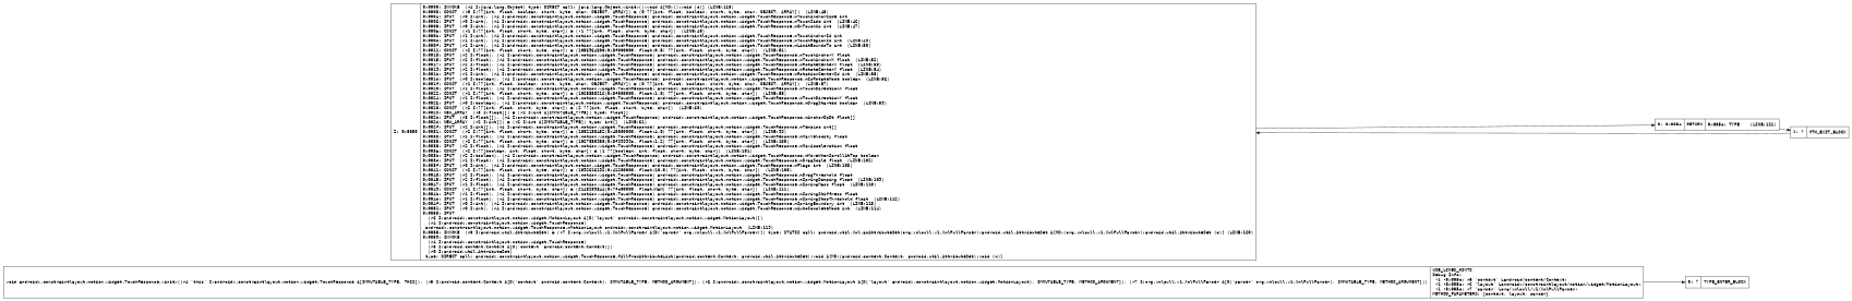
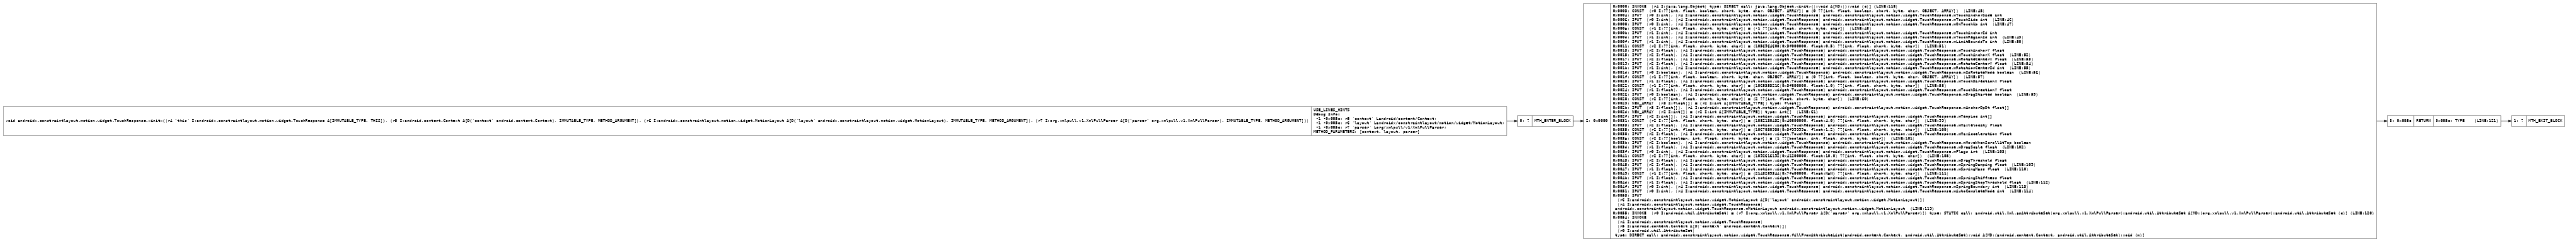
  digraph {
    fontname="DejaVu Sans Mono"
    rankdir=LR
    node [fontname="DejaVu Sans Mono" shape=record]
    edge [fontname="DejaVu Sans Mono"]
-   n1 [label="{0\:\ ?|TYPE_ENTER_BLOCK\l}"]
-   n2 [label="{2\:\ 0x0000|0x0000: INVOKE  (r4 I:java.lang.Object) type: DIRECT call: java.lang.Object.\<init\>():void A[MD:():void (c)] (LINE:118)\l0x0003: CONST  (r0 I:??[int, float, boolean, short, byte, char, OBJECT, ARRAY]) = (0 ??[int, float, boolean, short, byte, char, OBJECT, ARRAY])  (LINE:45)\l0x0004: IPUT  (r0 I:int), (r4 I:androidx.constraintlayout.motion.widget.TouchResponse) androidx.constraintlayout.motion.widget.TouchResponse.mTouchAnchorSide int \l0x0006: IPUT  (r0 I:int), (r4 I:androidx.constraintlayout.motion.widget.TouchResponse) androidx.constraintlayout.motion.widget.TouchResponse.mTouchSide int  (LINE:46)\l0x0008: IPUT  (r0 I:int), (r4 I:androidx.constraintlayout.motion.widget.TouchResponse) androidx.constraintlayout.motion.widget.TouchResponse.mOnTouchUp int  (LINE:47)\l0x000a: CONST  (r1 I:??[int, float, short, byte, char]) = (\-1 ??[int, float, short, byte, char])  (LINE:48)\l0x000b: IPUT  (r1 I:int), (r4 I:androidx.constraintlayout.motion.widget.TouchResponse) androidx.constraintlayout.motion.widget.TouchResponse.mTouchAnchorId int \l0x000d: IPUT  (r1 I:int), (r4 I:androidx.constraintlayout.motion.widget.TouchResponse) androidx.constraintlayout.motion.widget.TouchResponse.mTouchRegionId int  (LINE:49)\l0x000f: IPUT  (r1 I:int), (r4 I:androidx.constraintlayout.motion.widget.TouchResponse) androidx.constraintlayout.motion.widget.TouchResponse.mLimitBoundsTo int  (LINE:50)\l0x0011: CONST  (r2 I:??[int, float, short, byte, char]) = (1056964608(0x3f000000, float:0.5) ??[int, float, short, byte, char])  (LINE:51)\l0x0013: IPUT  (r2 I:float), (r4 I:androidx.constraintlayout.motion.widget.TouchResponse) androidx.constraintlayout.motion.widget.TouchResponse.mTouchAnchorY float \l0x0015: IPUT  (r2 I:float), (r4 I:androidx.constraintlayout.motion.widget.TouchResponse) androidx.constraintlayout.motion.widget.TouchResponse.mTouchAnchorX float  (LINE:52)\l0x0017: IPUT  (r2 I:float), (r4 I:androidx.constraintlayout.motion.widget.TouchResponse) androidx.constraintlayout.motion.widget.TouchResponse.mRotateCenterX float  (LINE:53)\l0x0019: IPUT  (r2 I:float), (r4 I:androidx.constraintlayout.motion.widget.TouchResponse) androidx.constraintlayout.motion.widget.TouchResponse.mRotateCenterY float  (LINE:54)\l0x001b: IPUT  (r1 I:int), (r4 I:androidx.constraintlayout.motion.widget.TouchResponse) androidx.constraintlayout.motion.widget.TouchResponse.mRotationCenterId int  (LINE:55)\l0x001d: IPUT  (r0 I:boolean), (r4 I:androidx.constraintlayout.motion.widget.TouchResponse) androidx.constraintlayout.motion.widget.TouchResponse.mIsRotateMode boolean  (LINE:56)\l0x001f: CONST  (r1 I:??[int, float, boolean, short, byte, char, OBJECT, ARRAY]) = (0 ??[int, float, boolean, short, byte, char, OBJECT, ARRAY])  (LINE:57)\l0x0020: IPUT  (r1 I:float), (r4 I:androidx.constraintlayout.motion.widget.TouchResponse) androidx.constraintlayout.motion.widget.TouchResponse.mTouchDirectionX float \l0x0022: CONST  (r1 I:??[int, float, short, byte, char]) = (1065353216(0x3f800000, float:1.0) ??[int, float, short, byte, char])  (LINE:58)\l0x0024: IPUT  (r1 I:float), (r4 I:androidx.constraintlayout.motion.widget.TouchResponse) androidx.constraintlayout.motion.widget.TouchResponse.mTouchDirectionY float \l0x0026: IPUT  (r0 I:boolean), (r4 I:androidx.constraintlayout.motion.widget.TouchResponse) androidx.constraintlayout.motion.widget.TouchResponse.mDragStarted boolean  (LINE:59)\l0x0028: CONST  (r2 I:??[int, float, short, byte, char]) = (2 ??[int, float, short, byte, char])  (LINE:60)\l0x0029: NEW_ARRAY  (r3 I:float[]) = (r2 I:int A[IMMUTABLE_TYPE]) type: float[] \l0x002b: IPUT  (r3 I:float[]), (r4 I:androidx.constraintlayout.motion.widget.TouchResponse) androidx.constraintlayout.motion.widget.TouchResponse.mAnchorDpDt float[] \l0x002d: NEW_ARRAY  (r2 I:int[]) = (r2 I:int A[IMMUTABLE_TYPE]) type: int[]  (LINE:61)\l0x002f: IPUT  (r2 I:int[]), (r4 I:androidx.constraintlayout.motion.widget.TouchResponse) androidx.constraintlayout.motion.widget.TouchResponse.mTempLoc int[] \l0x0031: CONST  (r2 I:??[int, float, short, byte, char]) = (1082130432(0x40800000, float:4.0) ??[int, float, short, byte, char])  (LINE:99)\l0x0033: IPUT  (r2 I:float), (r4 I:androidx.constraintlayout.motion.widget.TouchResponse) androidx.constraintlayout.motion.widget.TouchResponse.mMaxVelocity float \l0x0035: CONST  (r2 I:??[int, float, short, byte, char]) = (1067030938(0x3f99999a, float:1.2) ??[int, float, short, byte, char])  (LINE:100)\l0x0038: IPUT  (r2 I:float), (r4 I:androidx.constraintlayout.motion.widget.TouchResponse) androidx.constraintlayout.motion.widget.TouchResponse.mMaxAcceleration float \l0x003a: CONST  (r2 I:??[boolean, int, float, short, byte, char]) = (1 ??[boolean, int, float, short, byte, char])  (LINE:101)\l0x003b: IPUT  (r2 I:boolean), (r4 I:androidx.constraintlayout.motion.widget.TouchResponse) androidx.constraintlayout.motion.widget.TouchResponse.mMoveWhenScrollAtTop boolean \l0x003d: IPUT  (r1 I:float), (r4 I:androidx.constraintlayout.motion.widget.TouchResponse) androidx.constraintlayout.motion.widget.TouchResponse.mDragScale float  (LINE:102)\l0x003f: IPUT  (r0 I:int), (r4 I:androidx.constraintlayout.motion.widget.TouchResponse) androidx.constraintlayout.motion.widget.TouchResponse.mFlags int  (LINE:103)\l0x0041: CONST  (r2 I:??[int, float, short, byte, char]) = (1092616192(0x41200000, float:10.0) ??[int, float, short, byte, char])  (LINE:108)\l0x0043: IPUT  (r2 I:float), (r4 I:androidx.constraintlayout.motion.widget.TouchResponse) androidx.constraintlayout.motion.widget.TouchResponse.mDragThreshold float \l0x0045: IPUT  (r2 I:float), (r4 I:androidx.constraintlayout.motion.widget.TouchResponse) androidx.constraintlayout.motion.widget.TouchResponse.mSpringDamping float  (LINE:109)\l0x0047: IPUT  (r1 I:float), (r4 I:androidx.constraintlayout.motion.widget.TouchResponse) androidx.constraintlayout.motion.widget.TouchResponse.mSpringMass float  (LINE:110)\l0x0049: CONST  (r1 I:??[int, float, short, byte, char]) = (2143289344(0x7fc00000, float:NaN) ??[int, float, short, byte, char])  (LINE:111)\l0x004b: IPUT  (r1 I:float), (r4 I:androidx.constraintlayout.motion.widget.TouchResponse) androidx.constraintlayout.motion.widget.TouchResponse.mSpringStiffness float \l0x004d: IPUT  (r1 I:float), (r4 I:androidx.constraintlayout.motion.widget.TouchResponse) androidx.constraintlayout.motion.widget.TouchResponse.mSpringStopThreshold float  (LINE:112)\l0x004f: IPUT  (r0 I:int), (r4 I:androidx.constraintlayout.motion.widget.TouchResponse) androidx.constraintlayout.motion.widget.TouchResponse.mSpringBoundary int  (LINE:113)\l0x0051: IPUT  (r0 I:int), (r4 I:androidx.constraintlayout.motion.widget.TouchResponse) androidx.constraintlayout.motion.widget.TouchResponse.mAutoCompleteMode int  (LINE:114)\l0x0053: IPUT  \l  (r6 I:androidx.constraintlayout.motion.widget.MotionLayout A[D('layout' androidx.constraintlayout.motion.widget.MotionLayout)])\l  (r4 I:androidx.constraintlayout.motion.widget.TouchResponse)\l androidx.constraintlayout.motion.widget.TouchResponse.mMotionLayout androidx.constraintlayout.motion.widget.MotionLayout  (LINE:119)\l0x0055: INVOKE  (r0 I:android.util.AttributeSet) = (r7 I:org.xmlpull.v1.XmlPullParser A[D('parser' org.xmlpull.v1.XmlPullParser)]) type: STATIC call: android.util.Xml.asAttributeSet(org.xmlpull.v1.XmlPullParser):android.util.AttributeSet A[MD:(org.xmlpull.v1.XmlPullParser):android.util.AttributeSet (c)] (LINE:120)\l0x0059: INVOKE  \l  (r4 I:androidx.constraintlayout.motion.widget.TouchResponse)\l  (r5 I:android.content.Context A[D('context' android.content.Context)])\l  (r0 I:android.util.AttributeSet)\l type: DIRECT call: androidx.constraintlayout.motion.widget.TouchResponse.fillFromAttributeList(android.content.Context, android.util.AttributeSet):void A[MD:(android.content.Context, android.util.AttributeSet):void (m)]\l}"]
+   n1 [label="{0\:\ ?|MTH_ENTER_BLOCK\l}"]
+   n2 [label="{2\:\ 0x0000|0x0000: INVOKE  (r4 I:java.lang.Object) type: DIRECT call: java.lang.Object.\<init\>():void A[MD:():void (c)] (LINE:118)\l0x0003: CONST  (r0 I:??[int, float, boolean, short, byte, char, OBJECT, ARRAY]) = (0 ??[int, float, boolean, short, byte, char, OBJECT, ARRAY])  (LINE:45)\l0x0004: IPUT  (r0 I:int), (r4 I:androidx.constraintlayout.motion.widget.TouchResponse) androidx.constraintlayout.motion.widget.TouchResponse.mTouchAnchorSide int \l0x0006: IPUT  (r0 I:int), (r4 I:androidx.constraintlayout.motion.widget.TouchResponse) androidx.constraintlayout.motion.widget.TouchResponse.mTouchSide int  (LINE:46)\l0x0008: IPUT  (r0 I:int), (r4 I:androidx.constraintlayout.motion.widget.TouchResponse) androidx.constraintlayout.motion.widget.TouchResponse.mOnTouchUp int  (LINE:47)\l0x000a: CONST  (r1 I:??[int, float, short, byte, char]) = (\-1 ??[int, float, short, byte, char])  (LINE:48)\l0x000b: IPUT  (r1 I:int), (r4 I:androidx.constraintlayout.motion.widget.TouchResponse) androidx.constraintlayout.motion.widget.TouchResponse.mTouchAnchorId int \l0x000d: IPUT  (r1 I:int), (r4 I:androidx.constraintlayout.motion.widget.TouchResponse) androidx.constraintlayout.motion.widget.TouchResponse.mTouchRegionId int  (LINE:49)\l0x000f: IPUT  (r1 I:int), (r4 I:androidx.constraintlayout.motion.widget.TouchResponse) androidx.constraintlayout.motion.widget.TouchResponse.mLimitBoundsTo int  (LINE:50)\l0x0011: CONST  (r2 I:??[int, float, short, byte, char]) = (1056964608(0x3f000000, float:0.5) ??[int, float, short, byte, char])  (LINE:51)\l0x0013: IPUT  (r2 I:float), (r4 I:androidx.constraintlayout.motion.widget.TouchResponse) androidx.constraintlayout.motion.widget.TouchResponse.mTouchAnchorY float \l0x0015: IPUT  (r2 I:float), (r4 I:androidx.constraintlayout.motion.widget.TouchResponse) androidx.constraintlayout.motion.widget.TouchResponse.mTouchAnchorX float  (LINE:52)\l0x0017: IPUT  (r2 I:float), (r4 I:androidx.constraintlayout.motion.widget.TouchResponse) androidx.constraintlayout.motion.widget.TouchResponse.mRotateCenterX float  (LINE:53)\l0x0019: IPUT  (r2 I:float), (r4 I:androidx.constraintlayout.motion.widget.TouchResponse) androidx.constraintlayout.motion.widget.TouchResponse.mRotateCenterY float  (LINE:54)\l0x001b: IPUT  (r1 I:int), (r4 I:androidx.constraintlayout.motion.widget.TouchResponse) androidx.constraintlayout.motion.widget.TouchResponse.mRotationCenterId int  (LINE:55)\l0x001d: IPUT  (r0 I:boolean), (r4 I:androidx.constraintlayout.motion.widget.TouchResponse) androidx.constraintlayout.motion.widget.TouchResponse.mIsRotateMode boolean  (LINE:56)\l0x001f: CONST  (r1 I:??[int, float, boolean, short, byte, char, OBJECT, ARRAY]) = (0 ??[int, float, boolean, short, byte, char, OBJECT, ARRAY])  (LINE:57)\l0x0020: IPUT  (r1 I:float), (r4 I:androidx.constraintlayout.motion.widget.TouchResponse) androidx.constraintlayout.motion.widget.TouchResponse.mTouchDirectionX float \l0x0022: CONST  (r1 I:??[int, float, short, byte, char]) = (1065353216(0x3f800000, float:1.0) ??[int, float, short, byte, char])  (LINE:58)\l0x0024: IPUT  (r1 I:float), (r4 I:androidx.constraintlayout.motion.widget.TouchResponse) androidx.constraintlayout.motion.widget.TouchResponse.mTouchDirectionY float \l0x0026: IPUT  (r0 I:boolean), (r4 I:androidx.constraintlayout.motion.widget.TouchResponse) androidx.constraintlayout.motion.widget.TouchResponse.mDragStarted boolean  (LINE:59)\l0x0028: CONST  (r2 I:??[int, float, short, byte, char]) = (2 ??[int, float, short, byte, char])  (LINE:60)\l0x0029: NEW_ARRAY  (r3 I:float[]) = (r2 I:int A[IMMUTABLE_TYPE]) type: float[] \l0x002b: IPUT  (r3 I:float[]), (r4 I:androidx.constraintlayout.motion.widget.TouchResponse) androidx.constraintlayout.motion.widget.TouchResponse.mAnchorDpDt float[] \l0x002d: NEW_ARRAY  (r2 I:int[]) = (r2 I:int A[IMMUTABLE_TYPE]) type: int[]  (LINE:61)\l0x002f: IPUT  (r2 I:int[]), (r4 I:androidx.constraintlayout.motion.widget.TouchResponse) androidx.constraintlayout.motion.widget.TouchResponse.mTempLoc int[] \l0x0031: CONST  (r2 I:??[int, float, short, byte, char]) = (1082130432(0x40800000, float:4.0) ??[int, float, short, byte, char])  (LINE:99)\l0x0033: IPUT  (r2 I:float), (r4 I:androidx.constraintlayout.motion.widget.TouchResponse) androidx.constraintlayout.motion.widget.TouchResponse.mMaxVelocity float \l0x0035: CONST  (r2 I:??[int, float, short, byte, char]) = (1067030938(0x3f99999a, float:1.2) ??[int, float, short, byte, char])  (LINE:100)\l0x0038: IPUT  (r2 I:float), (r4 I:androidx.constraintlayout.motion.widget.TouchResponse) androidx.constraintlayout.motion.widget.TouchResponse.mMaxAcceleration float \l0x003a: CONST  (r2 I:??[boolean, int, float, short, byte, char]) = (1 ??[boolean, int, float, short, byte, char])  (LINE:101)\l0x003b: IPUT  (r2 I:boolean), (r4 I:androidx.constraintlayout.motion.widget.TouchResponse) androidx.constraintlayout.motion.widget.TouchResponse.mMoveWhenScrollAtTop boolean \l0x003d: IPUT  (r1 I:float), (r4 I:androidx.constraintlayout.motion.widget.TouchResponse) androidx.constraintlayout.motion.widget.TouchResponse.mDragScale float  (LINE:102)\l0x003f: IPUT  (r0 I:int), (r4 I:androidx.constraintlayout.motion.widget.TouchResponse) androidx.constraintlayout.motion.widget.TouchResponse.mFlags int  (LINE:103)\l0x0041: CONST  (r2 I:??[int, float, short, byte, char]) = (1092616192(0x41200000, float:10.0) ??[int, float, short, byte, char])  (LINE:108)\l0x0043: IPUT  (r2 I:float), (r4 I:androidx.constraintlayout.motion.widget.TouchResponse) androidx.constraintlayout.motion.widget.TouchResponse.mDragThreshold float \l0x0045: IPUT  (r2 I:float), (r4 I:androidx.constraintlayout.motion.widget.TouchResponse) androidx.constraintlayout.motion.widget.TouchResponse.mSpringDamping float  (LINE:109)\l0x0047: IPUT  (r1 I:float), (r4 I:androidx.constraintlayout.motion.widget.TouchResponse) androidx.constraintlayout.motion.widget.TouchResponse.mSpringMass float  (LINE:110)\l0x0049: CONST  (r1 I:??[int, float, short, byte, char]) = (2143289344(0x7fc00000, float:NaN) ??[int, float, short, byte, char])  (LINE:111)\l0x004b: IPUT  (r1 I:float), (r4 I:androidx.constraintlayout.motion.widget.TouchResponse) androidx.constraintlayout.motion.widget.TouchResponse.mSpringStiffness float \l0x004d: IPUT  (r1 I:float), (r4 I:androidx.constraintlayout.motion.widget.TouchResponse) androidx.constraintlayout.motion.widget.TouchResponse.mSpringStopThreshold float  (LINE:112)\l0x004f: IPUT  (r0 I:int), (r4 I:androidx.constraintlayout.motion.widget.TouchResponse) androidx.constraintlayout.motion.widget.TouchResponse.mSpringBoundary int  (LINE:113)\l0x0051: IPUT  (r0 I:int), (r4 I:androidx.constraintlayout.motion.widget.TouchResponse) androidx.constraintlayout.motion.widget.TouchResponse.mAutoCompleteMode int  (LINE:114)\l0x0053: IPUT  \l  (r6 I:androidx.constraintlayout.motion.widget.MotionLayout A[D('layout' androidx.constraintlayout.motion.widget.MotionLayout)])\l  (r4 I:androidx.constraintlayout.motion.widget.TouchResponse)\l androidx.constraintlayout.motion.widget.TouchResponse.mMotionLayout androidx.constraintlayout.motion.widget.MotionLayout  (LINE:119)\l0x0055: INVOKE  (r0 I:android.util.AttributeSet) = (r7 I:org.xmlpull.v1.XmlPullParser A[D('parser' org.xmlpull.v1.XmlPullParser)]) type: STATIC call: android.util.Xml.asAttributeSet(org.xmlpull.v1.XmlPullParser):android.util.AttributeSet A[MD:(org.xmlpull.v1.XmlPullParser):android.util.AttributeSet (c)] (LINE:120)\l0x0054: INVOKE  \l  (r4 I:androidx.constraintlayout.motion.widget.TouchResponse)\l  (r5 I:android.content.Context A[D('context' android.content.Context)])\l  (r0 I:android.util.AttributeSet)\l type: DIRECT call: androidx.constraintlayout.motion.widget.TouchResponse.fillFromAttributeList(android.content.Context, android.util.AttributeSet):void A[MD:(android.content.Context, android.util.AttributeSet):void (m)]\l}"]
    n3 [label="{3\:\ 0x005c|RETURN\l|0x005c: TYPE    (LINE:121)\l}"]
    n4 [label="{1\:\ ?|MTH_EXIT_BLOCK\l}"]
    n5 [label="{void androidx.constraintlayout.motion.widget.TouchResponse.\<init\>((r4 'this' I:androidx.constraintlayout.motion.widget.TouchResponse A[IMMUTABLE_TYPE, THIS]), (r5 I:android.content.Context A[D('context' android.content.Context), IMMUTABLE_TYPE, METHOD_ARGUMENT]), (r6 I:androidx.constraintlayout.motion.widget.MotionLayout A[D('layout' androidx.constraintlayout.motion.widget.MotionLayout), IMMUTABLE_TYPE, METHOD_ARGUMENT]), (r7 I:org.xmlpull.v1.XmlPullParser A[D('parser' org.xmlpull.v1.XmlPullParser), IMMUTABLE_TYPE, METHOD_ARGUMENT]))  | USE_LINES_HINTS\lDebug Info:\l  \-1 \-0x005c: r5 'context' Landroid\/content\/Context;\l  \-1 \-0x005c: r6 'layout' Landroidx\/constraintlayout\/motion\/widget\/MotionLayout;\l  \-1 \-0x005c: r7 'parser' Lorg\/xmlpull\/v1\/XmlPullParser;\lMETHOD_PARAMETERS: [context, layout, parser]\l}"]
-   n4 -> n2
+   n1 -> n2
    n2 -> n3
    n3 -> n4
    n5 -> n1
  }
